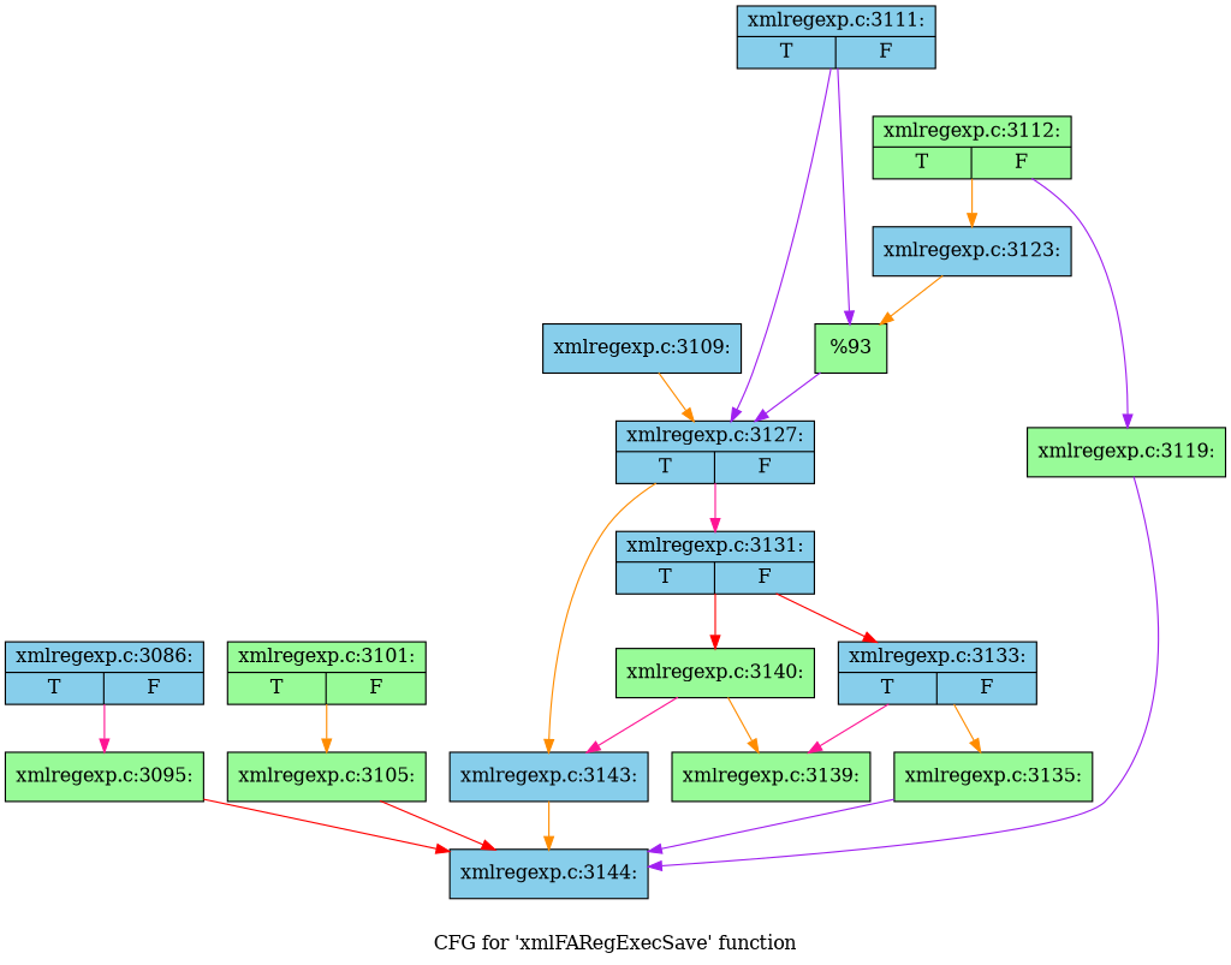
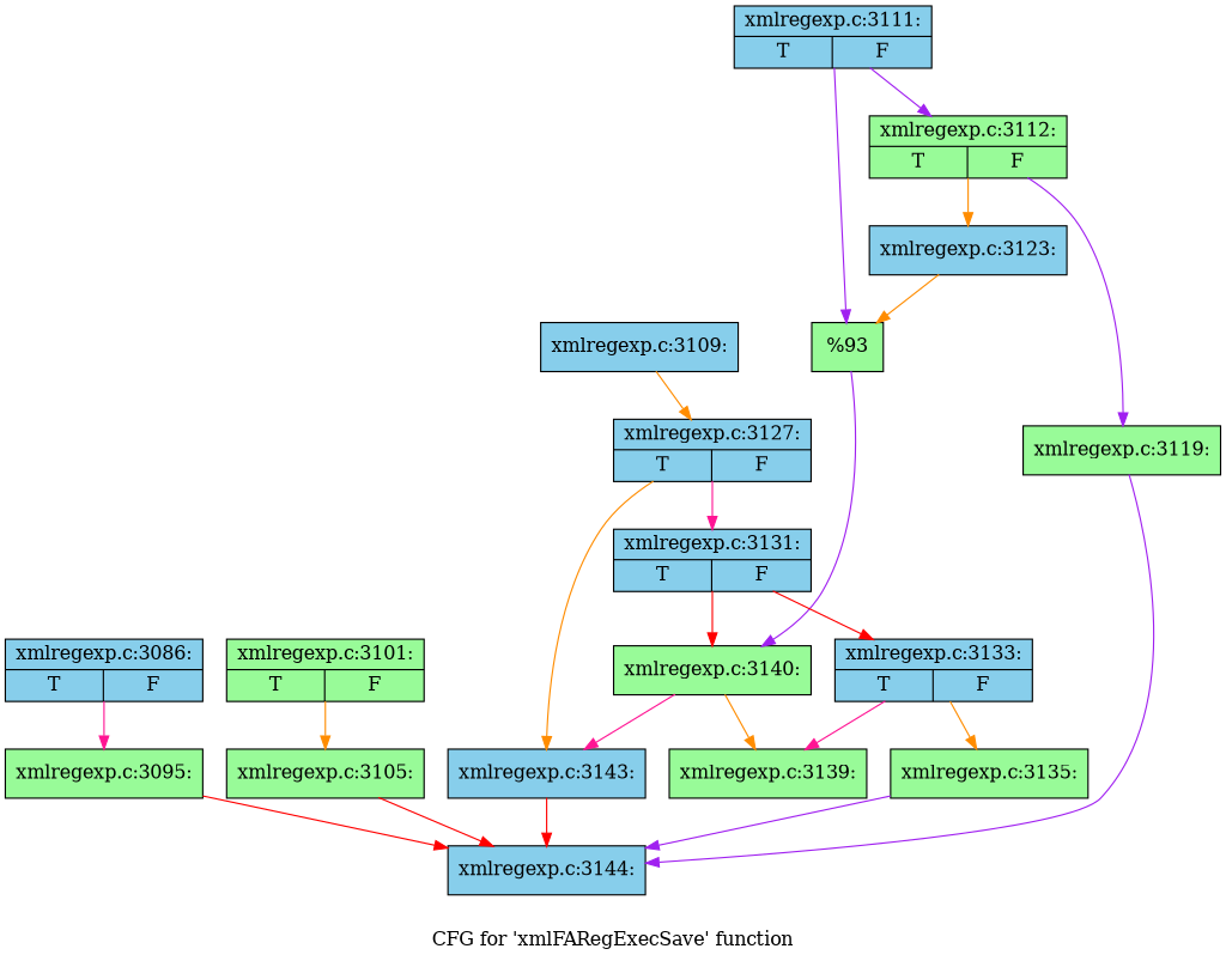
  digraph {
    label="CFG for 'xmlFARegExecSave' function"
    node [fillcolor=skyblue shape=record style=filled]
    edge [color=darkorange]
    n1 [label="{xmlregexp.c:3086:|{<s0>T|<s1>F}}"]
    n2 [fillcolor=palegreen label="{xmlregexp.c:3095:}"]
    n3 [label="{xmlregexp.c:3144:}"]
    n4 [fillcolor=palegreen label="{xmlregexp.c:3101:|{<s0>T|<s1>F}}"]
    n5 [fillcolor=palegreen label="{xmlregexp.c:3105:}"]
    n6 [label="{xmlregexp.c:3111:|{<s0>T|<s1>F}}"]
    n7 [fillcolor=palegreen label="{xmlregexp.c:3112:|{<s0>T|<s1>F}}"]
    n8 [fillcolor=palegreen label="{%93}"]
    n9 [label="{xmlregexp.c:3109:}"]
    n10 [label="{xmlregexp.c:3127:|{<s0>T|<s1>F}}"]
    n11 [fillcolor=palegreen label="{xmlregexp.c:3119:}"]
    n12 [label="{xmlregexp.c:3123:}"]
    n13 [label="{xmlregexp.c:3131:|{<s0>T|<s1>F}}"]
    n14 [label="{xmlregexp.c:3143:}"]
    n15 [label="{xmlregexp.c:3133:|{<s0>T|<s1>F}}"]
    n16 [fillcolor=palegreen label="{xmlregexp.c:3140:}"]
    n17 [fillcolor=palegreen label="{xmlregexp.c:3135:}"]
    n18 [fillcolor=palegreen label="{xmlregexp.c:3139:}"]
    n1 -> n2 [color=deeppink]
    n2 -> n3 [color=red]
    n4 -> n5
    n5 -> n3 [color=red]
-   n6 -> n10 [color=purple]
+   n6 -> n7 [color=purple]
    n6 -> n8 [color=purple]
    n7 -> n11 [color=purple]
    n7 -> n12
-   n8 -> n10 [color=purple]
+   n8 -> n16 [color=purple]
    n9 -> n10
    n10 -> n13 [color=deeppink]
    n10 -> n14
    n11 -> n3 [color=purple]
    n12 -> n8
    n13 -> n15 [color=red]
    n13 -> n16 [color=red]
-   n14 -> n3
+   n14 -> n3 [color=red]
    n15 -> n17
    n15 -> n18 [color=deeppink]
    n16 -> n14 [color=deeppink]
    n16 -> n18
    n17 -> n3 [color=purple]
  }
